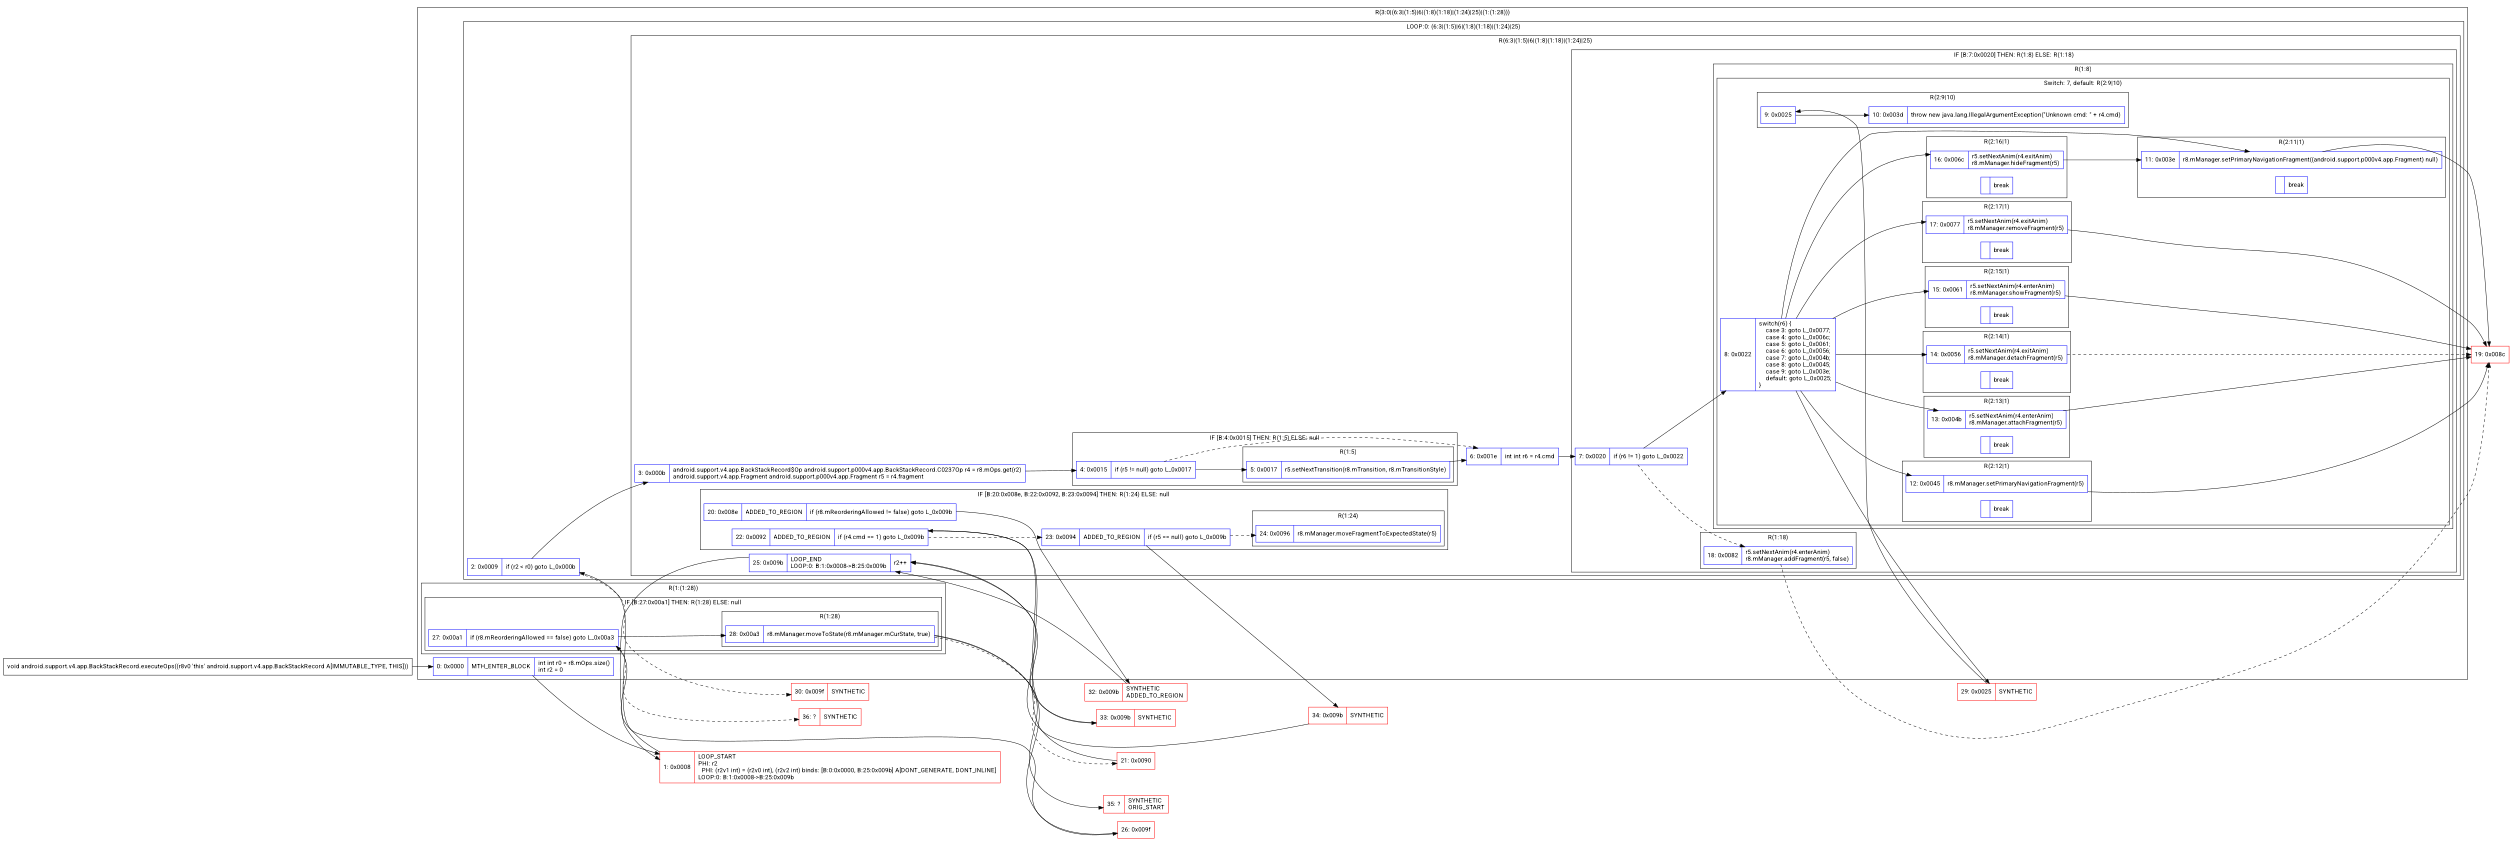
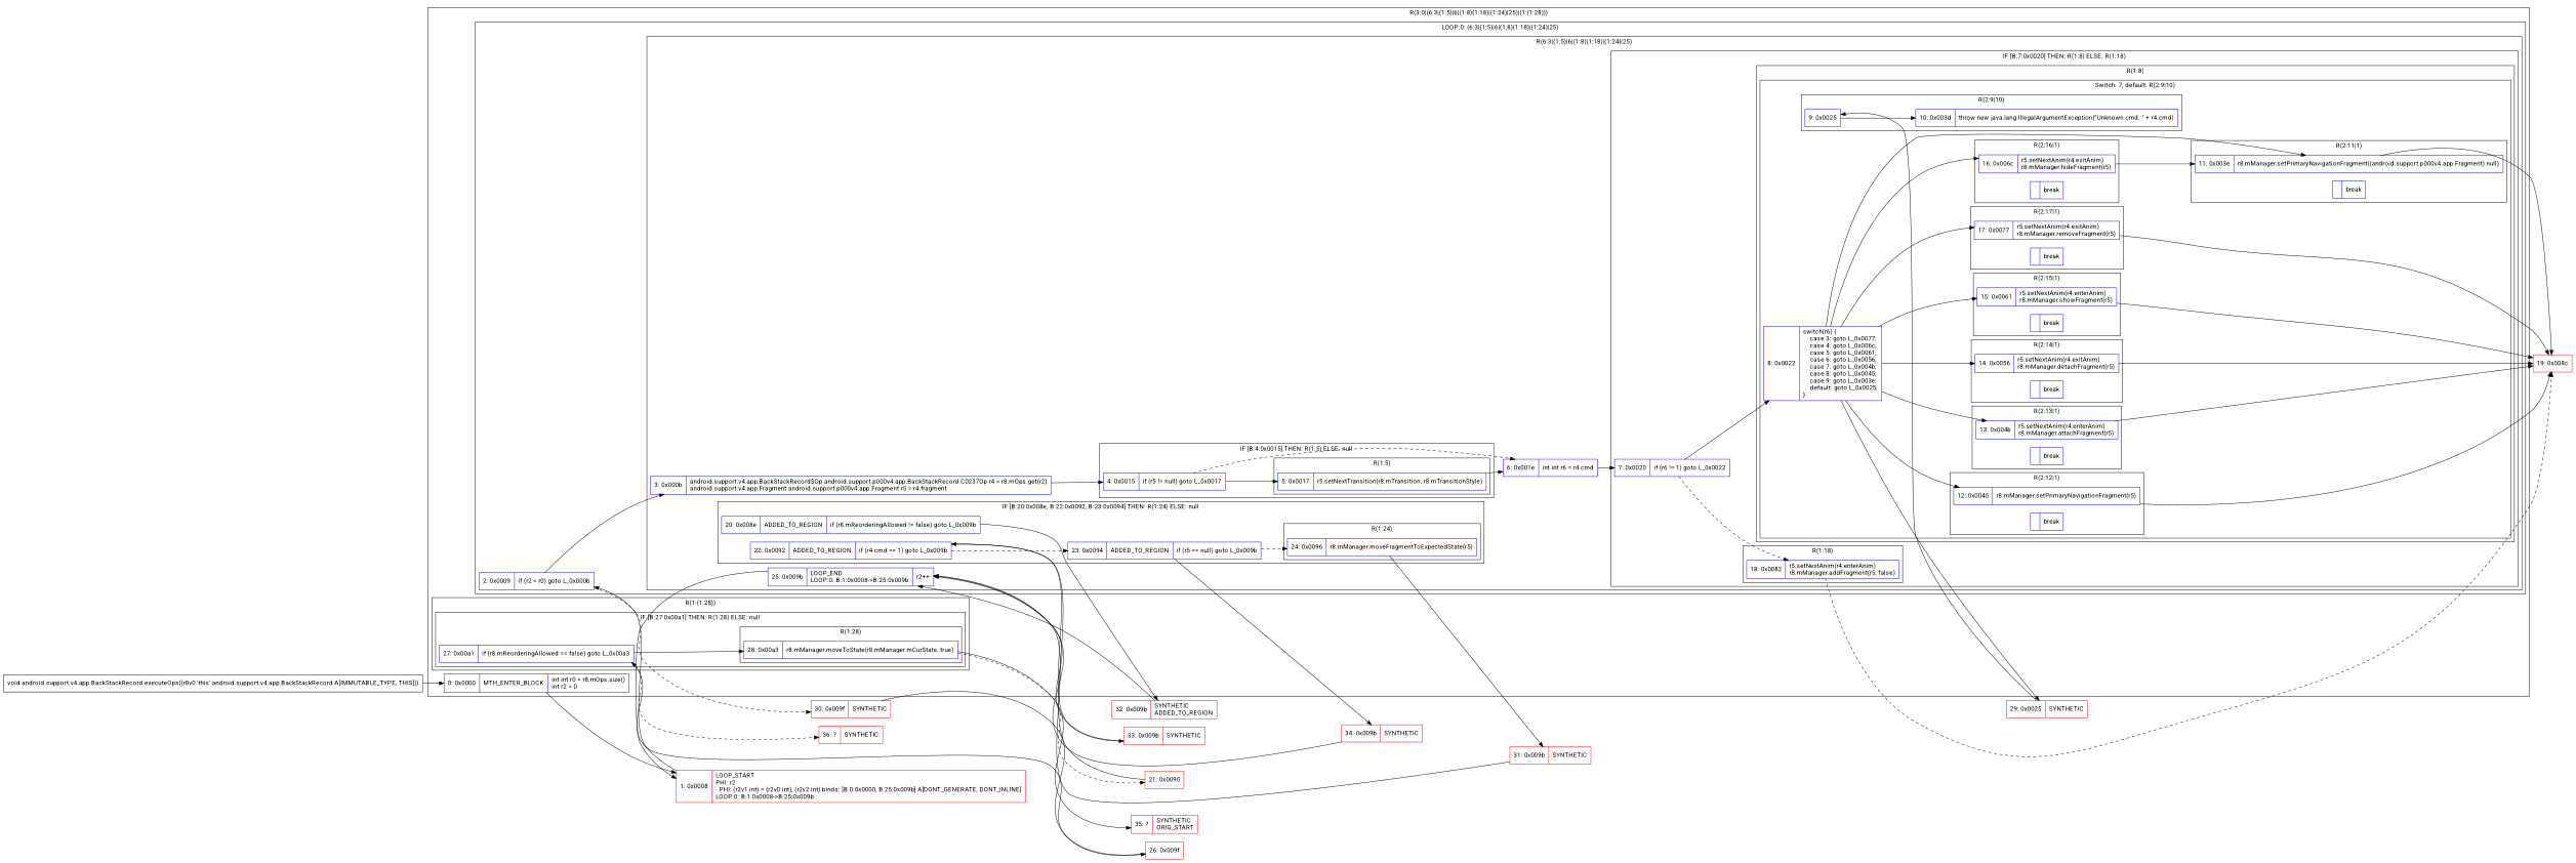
  digraph {
    fontname=Roboto
    rankdir=LR
    node [color=blue fontname=Roboto shape=record]
    edge [fontname=Roboto]
    n1 [label="{5\:\ 0x0017|r5.setNextTransition(r8.mTransition, r8.mTransitionStyle)\l}"]
    n2 [label="{4\:\ 0x0015|if (r5 != null) goto L_0x0017\l}"]
    n3 [label="{17\:\ 0x0077|r5.setNextAnim(r4.exitAnim)\lr8.mManager.removeFragment(r5)\l}"]
    n4 [label="{|break\l}"]
    n5 [label="{16\:\ 0x006c|r5.setNextAnim(r4.exitAnim)\lr8.mManager.hideFragment(r5)\l}"]
    n6 [label="{|break\l}"]
    n7 [label="{15\:\ 0x0061|r5.setNextAnim(r4.enterAnim)\lr8.mManager.showFragment(r5)\l}"]
    n8 [label="{|break\l}"]
    n9 [label="{14\:\ 0x0056|r5.setNextAnim(r4.exitAnim)\lr8.mManager.detachFragment(r5)\l}"]
    n10 [label="{|break\l}"]
    n11 [label="{13\:\ 0x004b|r5.setNextAnim(r4.enterAnim)\lr8.mManager.attachFragment(r5)\l}"]
    n12 [label="{|break\l}"]
    n13 [label="{12\:\ 0x0045|r8.mManager.setPrimaryNavigationFragment(r5)\l}"]
    n14 [label="{|break\l}"]
    n15 [label="{11\:\ 0x003e|r8.mManager.setPrimaryNavigationFragment((android.support.p000v4.app.Fragment) null)\l}"]
    n16 [label="{|break\l}"]
    n17 [label="{9\:\ 0x0025}"]
    n18 [label="{10\:\ 0x003d|throw new java.lang.IllegalArgumentException(\"Unknown cmd: \" + r4.cmd)\l}"]
    n19 [label="{8\:\ 0x0022|switch(r6) \{\l    case 3: goto L_0x0077;\l    case 4: goto L_0x006c;\l    case 5: goto L_0x0061;\l    case 6: goto L_0x0056;\l    case 7: goto L_0x004b;\l    case 8: goto L_0x0045;\l    case 9: goto L_0x003e;\l    default: goto L_0x0025;\l\}\l}"]
    n20 [label="{18\:\ 0x0082|r5.setNextAnim(r4.enterAnim)\lr8.mManager.addFragment(r5, false)\l}"]
    n21 [label="{7\:\ 0x0020|if (r6 != 1) goto L_0x0022\l}"]
    n22 [label="{24\:\ 0x0096|r8.mManager.moveFragmentToExpectedState(r5)\l}"]
    n23 [label="{20\:\ 0x008e|ADDED_TO_REGION\l|if (r8.mReorderingAllowed != false) goto L_0x009b\l}"]
    n24 [label="{22\:\ 0x0092|ADDED_TO_REGION\l|if (r4.cmd == 1) goto L_0x009b\l}"]
    n25 [label="{23\:\ 0x0094|ADDED_TO_REGION\l|if (r5 == null) goto L_0x009b\l}"]
    n26 [label="{3\:\ 0x000b|android.support.v4.app.BackStackRecord$Op android.support.p000v4.app.BackStackRecord.C0237Op r4 = r8.mOps.get(r2)\landroid.support.v4.app.Fragment android.support.p000v4.app.Fragment r5 = r4.fragment\l}"]
    n27 [label="{6\:\ 0x001e|int int r6 = r4.cmd\l}"]
    n28 [label="{25\:\ 0x009b|LOOP_END\lLOOP:0: B:1:0x0008\-\>B:25:0x009b\l|r2++\l}"]
    n29 [label="{2\:\ 0x0009|if (r2 \< r0) goto L_0x000b\l}"]
    n30 [label="{28\:\ 0x00a3|r8.mManager.moveToState(r8.mManager.mCurState, true)\l}"]
    n31 [label="{27\:\ 0x00a1|if (r8.mReorderingAllowed == false) goto L_0x00a3\l}"]
    n32 [label="{0\:\ 0x0000|MTH_ENTER_BLOCK\l|int int r0 = r8.mOps.size()\lint r2 = 0\l}"]
    n33 [color=red label="{19\:\ 0x008c}"]
    n34 [color=red label="{29\:\ 0x0025|SYNTHETIC\l}"]
+   n35 [color=red label="{31\:\ 0x009b|SYNTHETIC\l}"]
    n36 [color=red label="{32\:\ 0x009b|SYNTHETIC\lADDED_TO_REGION\l}"]
    n37 [color=red label="{33\:\ 0x009b|SYNTHETIC\l}"]
    n38 [color=red label="{34\:\ 0x009b|SYNTHETIC\l}"]
    n39 [color=red label="{1\:\ 0x0008|LOOP_START\lPHI: r2 \l  PHI: (r2v1 int) = (r2v0 int), (r2v2 int) binds: [B:0:0x0000, B:25:0x009b] A[DONT_GENERATE, DONT_INLINE]\lLOOP:0: B:1:0x0008\-\>B:25:0x009b\l}"]
    n40 [color=red label="{30\:\ 0x009f|SYNTHETIC\l}"]
    n41 [color=red label="{21\:\ 0x0090}"]
    n42 [color=red label="{35\:\ ?|SYNTHETIC\lORIG_START\l}"]
    n43 [color=red label="{36\:\ ?|SYNTHETIC\l}"]
    n44 [color=red label="{26\:\ 0x009f}"]
    n45 [label="{void android.support.v4.app.BackStackRecord.executeOps((r8v0 'this' android.support.v4.app.BackStackRecord A[IMMUTABLE_TYPE, THIS])) }" color=""]
    subgraph cluster_1 {
      label="R(3:0|(6:3|(1:5)|6|(1:8)(1:18)|(1:24)|25)|(1:(1:28)))"
      n32
      subgraph cluster_2 {
        label="LOOP:0: (6:3|(1:5)|6|(1:8)(1:18)|(1:24)|25)"
        n29
        subgraph cluster_3 {
          label="R(6:3|(1:5)|6|(1:8)(1:18)|(1:24)|25)"
          n26
          n27
          n28
          subgraph cluster_4 {
            label="IF [B:4:0x0015] THEN: R(1:5) ELSE: null"
            n2
            subgraph cluster_5 {
              label="R(1:5)"
              n1
            }
          }
          subgraph cluster_6 {
            label="IF [B:7:0x0020] THEN: R(1:8) ELSE: R(1:18)"
            n21
            subgraph cluster_7 {
              label="R(1:8)"
              subgraph cluster_8 {
                label="Switch: 7, default: R(2:9|10)"
                n19
                subgraph cluster_9 {
                  label="R(2:17|1)"
                  n3
                  n4
                }
                subgraph cluster_10 {
                  label="R(2:16|1)"
                  n5
                  n6
                }
                subgraph cluster_11 {
                  label="R(2:15|1)"
                  n7
                  n8
                }
                subgraph cluster_12 {
                  label="R(2:14|1)"
                  n9
                  n10
                }
                subgraph cluster_13 {
                  label="R(2:13|1)"
                  n11
                  n12
                }
                subgraph cluster_14 {
                  label="R(2:12|1)"
                  n13
                  n14
                }
                subgraph cluster_15 {
                  label="R(2:11|1)"
                  n15
                  n16
                }
                subgraph cluster_16 {
                  label="R(2:9|10)"
                  n17
                  n18
                }
              }
            }
            subgraph cluster_17 {
              label="R(1:18)"
              n20
            }
          }
          subgraph cluster_18 {
            label="IF [B:20:0x008e, B:22:0x0092, B:23:0x0094] THEN: R(1:24) ELSE: null"
            n23
            n24
            n25
            subgraph cluster_19 {
              label="R(1:24)"
              n22
            }
          }
        }
      }
      subgraph cluster_20 {
        label="R(1:(1:28))"
        subgraph cluster_21 {
          label="IF [B:27:0x00a1] THEN: R(1:28) ELSE: null"
          n31
          subgraph cluster_22 {
            label="R(1:28)"
            n30
          }
        }
      }
    }
    n1 -> n27
    n2 -> n1
    n2 -> n27 [style=dashed]
    n3 -> n33
    n5 -> n15
    n7 -> n33
-   n9 -> n33 [style=dashed]
+   n9 -> n33
    n11 -> n33
    n13 -> n33
    n15 -> n33
    n17 -> n18
    n19 -> n3
    n19 -> n5
    n19 -> n7
    n19 -> n9
    n19 -> n11
    n19 -> n13
    n19 -> n15
    n19 -> n34
    n20 -> n33 [style=dashed]
    n21 -> n19
    n21 -> n20 [style=dashed]
+   n22 -> n35
    n23 -> n36
    n24 -> n25 [style=dashed]
    n24 -> n37
    n25 -> n22 [style=dashed]
    n25 -> n38
    n26 -> n2
    n27 -> n21
    n28 -> n39
    n29 -> n26
    n29 -> n40 [style=dashed]
    n30 -> n41 [style=dashed]
    n30 -> n42
    n31 -> n30
    n31 -> n43 [style=dashed]
    n32 -> n39
    n34 -> n17
+   n35 -> n28
    n36 -> n28
    n37 -> n28
    n38 -> n28
    n39 -> n29
-   n30 -> n44
+   n40 -> n44
    n41 -> n24
    n44 -> n31
    n45 -> n32
  }
